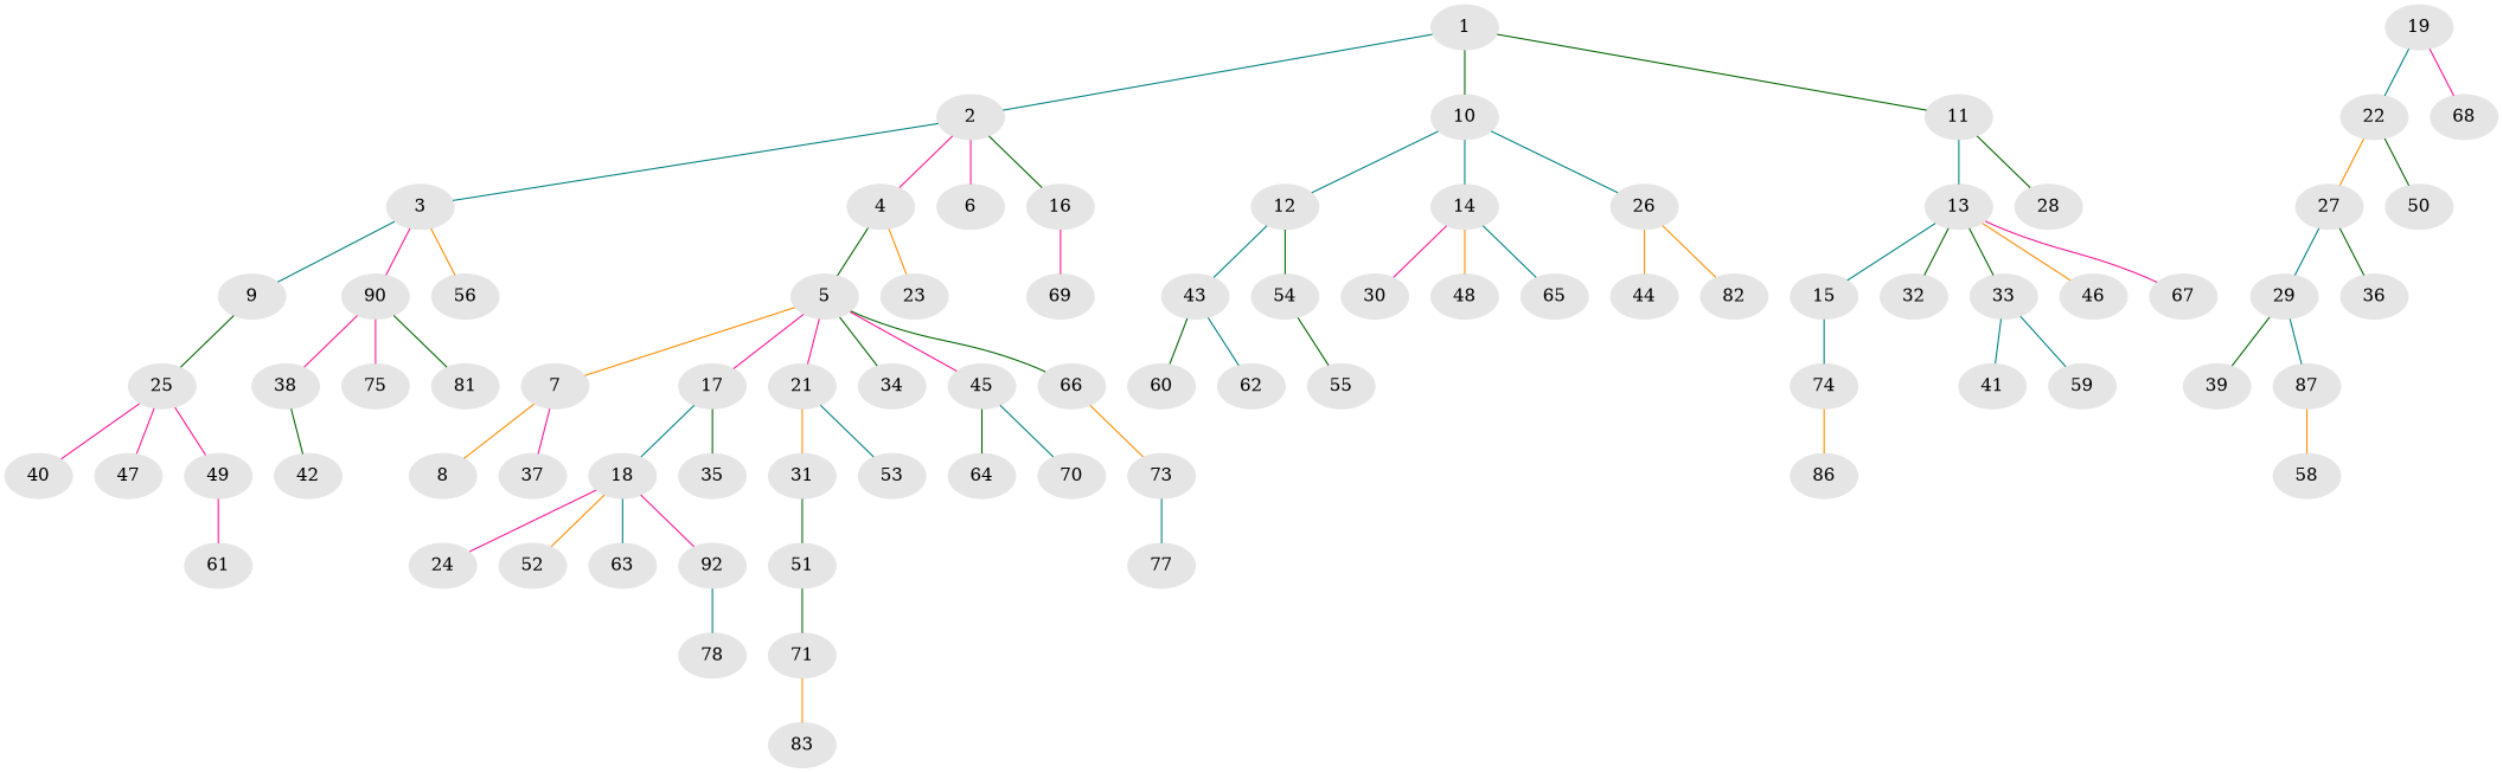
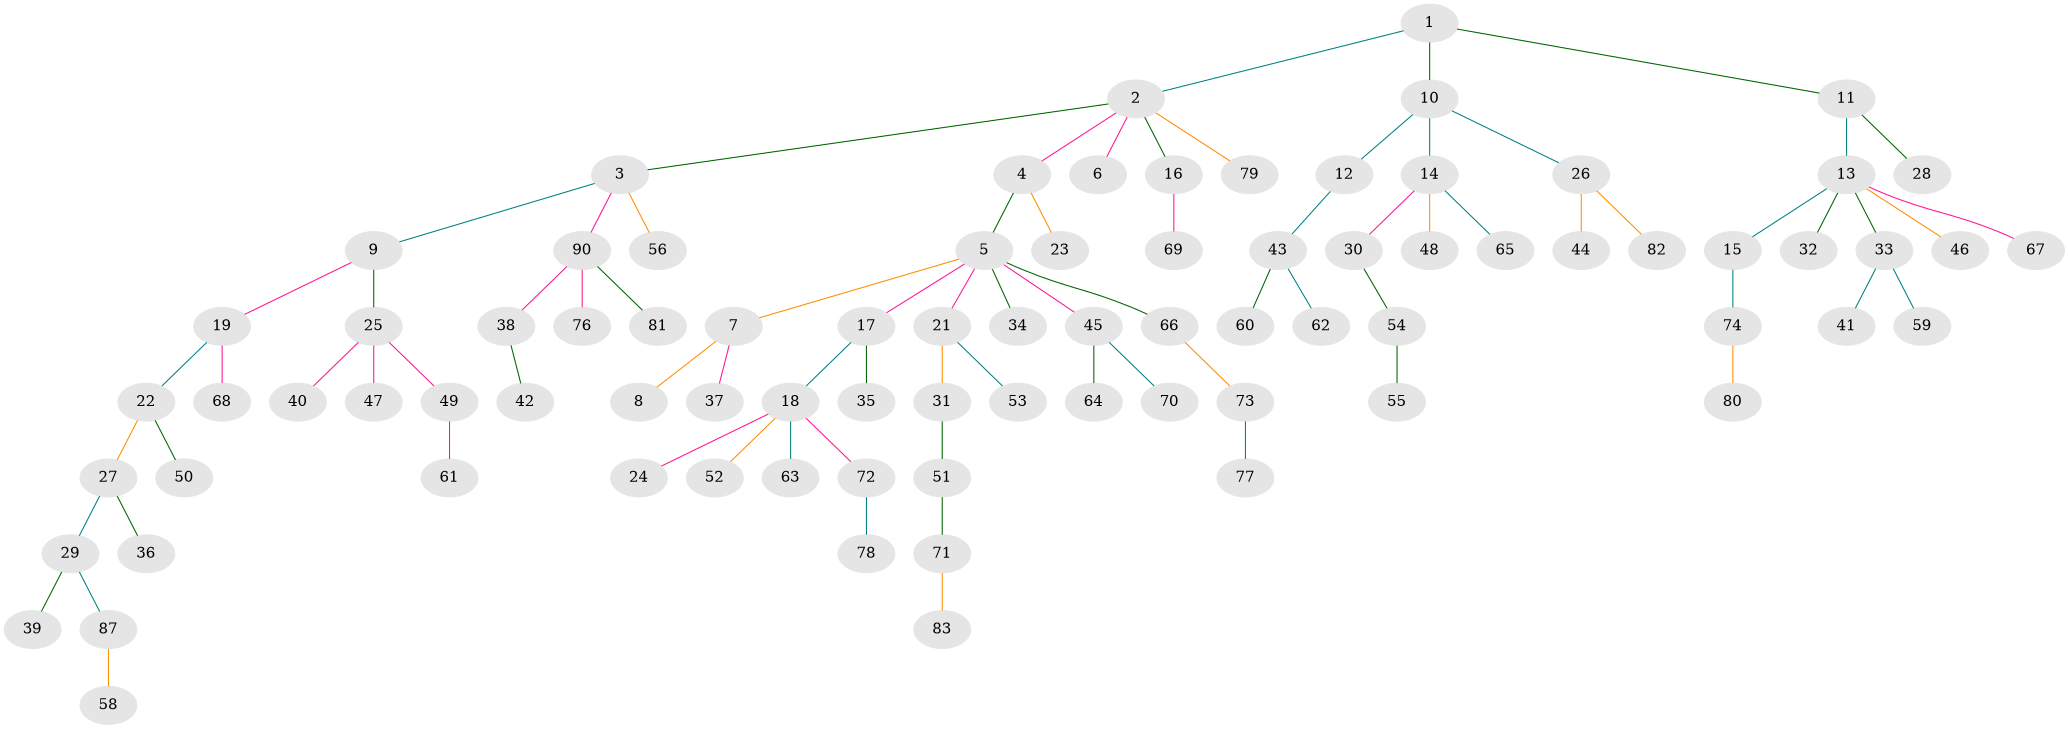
  graph {
    node [color=gray90 style=filled]
    edge [color=darkgreen]
    1
    2
    10
    11
    3
    4
    6
    16
+   79
    12
    14
    26
    13
    28
    9
    n16 [label=90]
    56
    5
    23
    69
    19
    25
    38
-   75
+   75 [label=76]
    81
    7
    17
    21
    34
    45
    66
    8
    37
    18
    35
    31
    53
    64
    70
    73
    22
    68
    40
    47
    49
    43
    54
    30
    48
    65
    44
    82
    15
    32
    33
    46
    67
    60
    62
    55
    74
    41
    59
-   80 [label=86]
+   80
    24
    52
    63
-   72 [label=92]
+   72
    78
    27
    50
    42
    51
    29
    36
    61
    39
    n78 [label=87]
    58
    71
    83
    77
    1 -- 2 [color=teal]
    1 -- 10
    1 -- 11
-   2 -- 3 [color=teal]
+   2 -- 3
    2 -- 4 [color=deeppink]
    2 -- 6 [color=deeppink]
    2 -- 16
+   2 -- 79 [color=darkorange]
    10 -- 12 [color=teal]
    10 -- 14 [color=teal]
    10 -- 26 [color=teal]
    11 -- 13 [color=teal]
    11 -- 28
    3 -- 9 [color=teal]
    3 -- n16 [color=deeppink]
    3 -- 56 [color=darkorange]
    4 -- 5
    4 -- 23 [color=darkorange]
    16 -- 69 [color=deeppink]
    12 -- 43 [color=teal]
-   12 -- 54
+   30 -- 54
    14 -- 30 [color=deeppink]
    14 -- 48 [color=darkorange]
    14 -- 65 [color=teal]
    26 -- 44 [color=darkorange]
    26 -- 82 [color=darkorange]
    13 -- 15 [color=teal]
    13 -- 32
    13 -- 33
    13 -- 46 [color=darkorange]
    13 -- 67 [color=deeppink]
+   9 -- 19 [color=deeppink]
    9 -- 25
    n16 -- 38 [color=deeppink]
    n16 -- 75 [color=deeppink]
    n16 -- 81
    5 -- 7 [color=darkorange]
    5 -- 17 [color=deeppink]
    5 -- 21 [color=deeppink]
    5 -- 34
    5 -- 45 [color=deeppink]
    5 -- 66
    19 -- 22 [color=teal]
    19 -- 68 [color=deeppink]
    25 -- 40 [color=deeppink]
    25 -- 47 [color=deeppink]
    25 -- 49 [color=deeppink]
    38 -- 42
    7 -- 8 [color=darkorange]
    7 -- 37 [color=deeppink]
    17 -- 18 [color=teal]
    17 -- 35
    21 -- 31 [color=darkorange]
    21 -- 53 [color=teal]
    45 -- 64
    45 -- 70 [color=teal]
    66 -- 73 [color=darkorange]
    18 -- 24 [color=deeppink]
    18 -- 52 [color=darkorange]
    18 -- 63 [color=teal]
    18 -- 72 [color=deeppink]
    31 -- 51
    73 -- 77 [color=teal]
    22 -- 27 [color=darkorange]
    22 -- 50
    49 -- 61 [color=deeppink]
    43 -- 60
    43 -- 62 [color=teal]
    54 -- 55
    15 -- 74 [color=teal]
    33 -- 41 [color=teal]
    33 -- 59 [color=teal]
    74 -- 80 [color=darkorange]
    72 -- 78 [color=teal]
    27 -- 29 [color=teal]
    27 -- 36
    51 -- 71
    29 -- 39
    29 -- n78 [color=teal]
    n78 -- 58 [color=darkorange]
    71 -- 83 [color=darkorange]
  }
